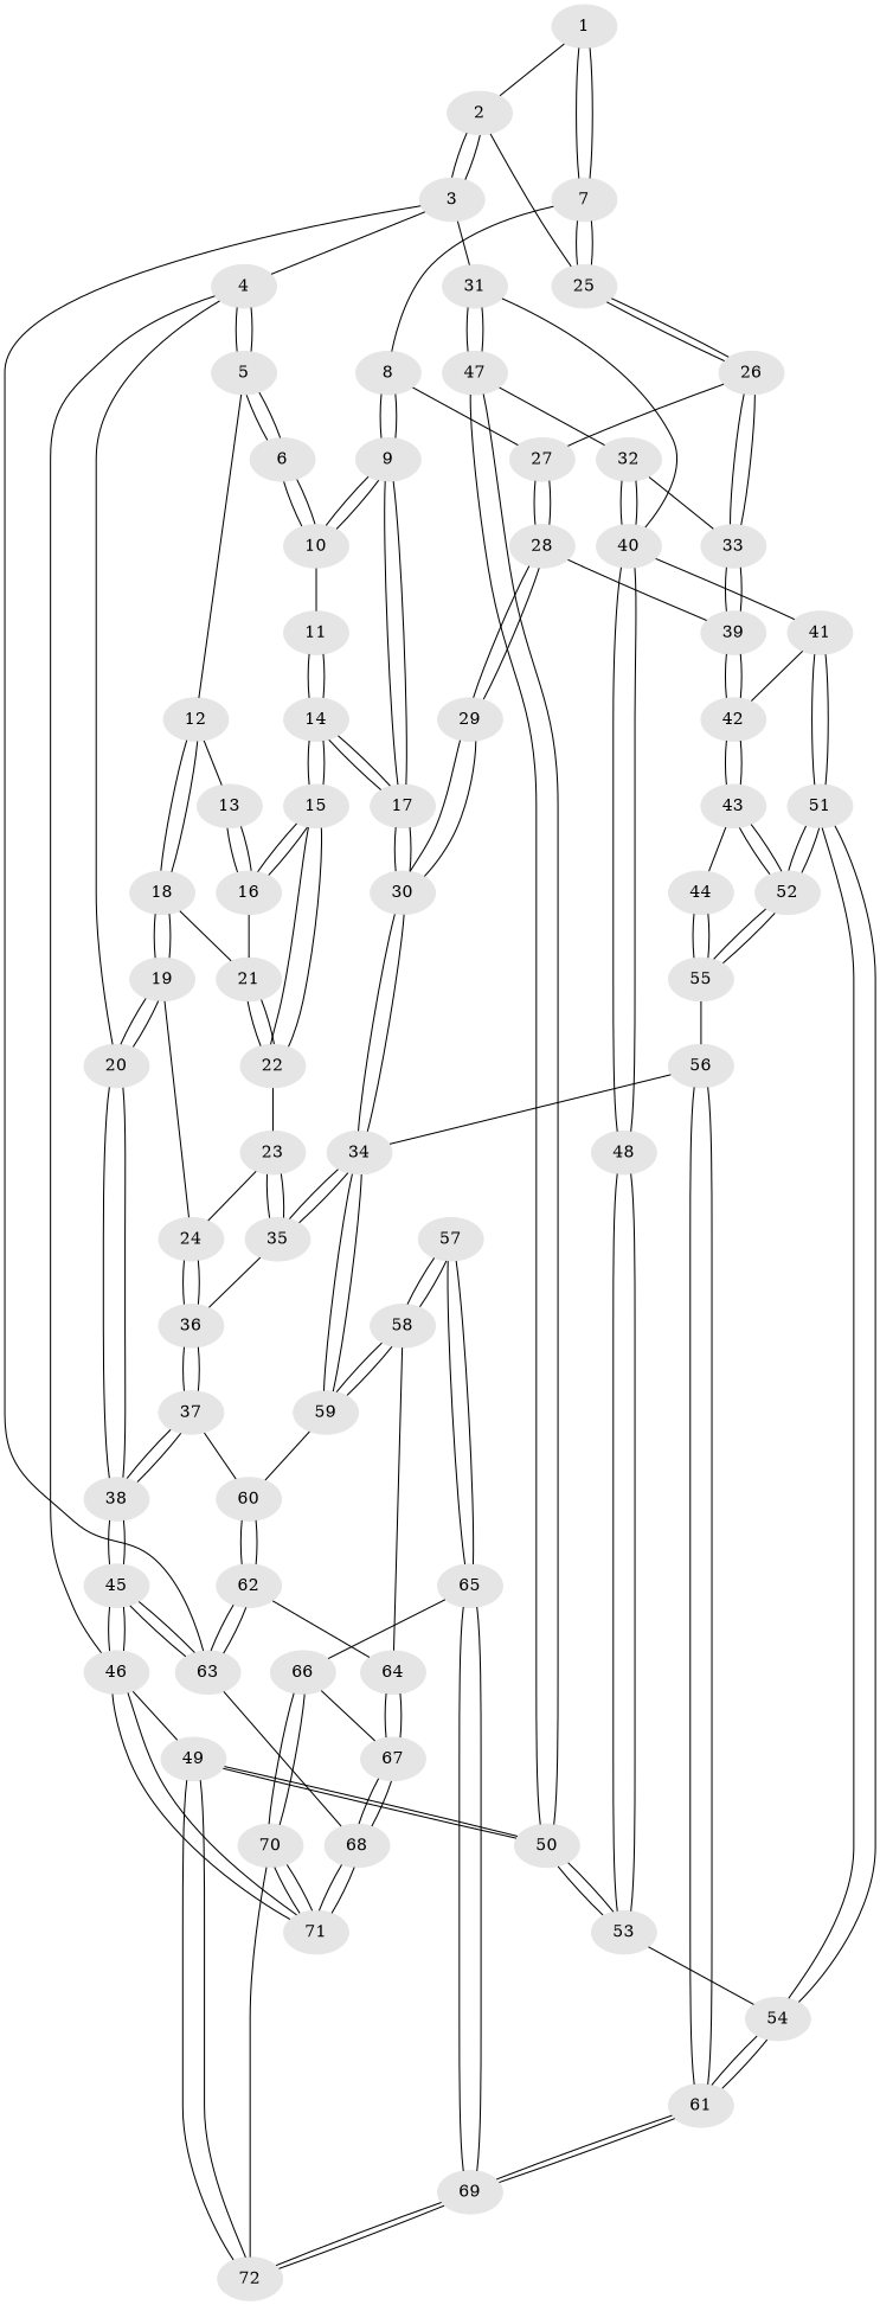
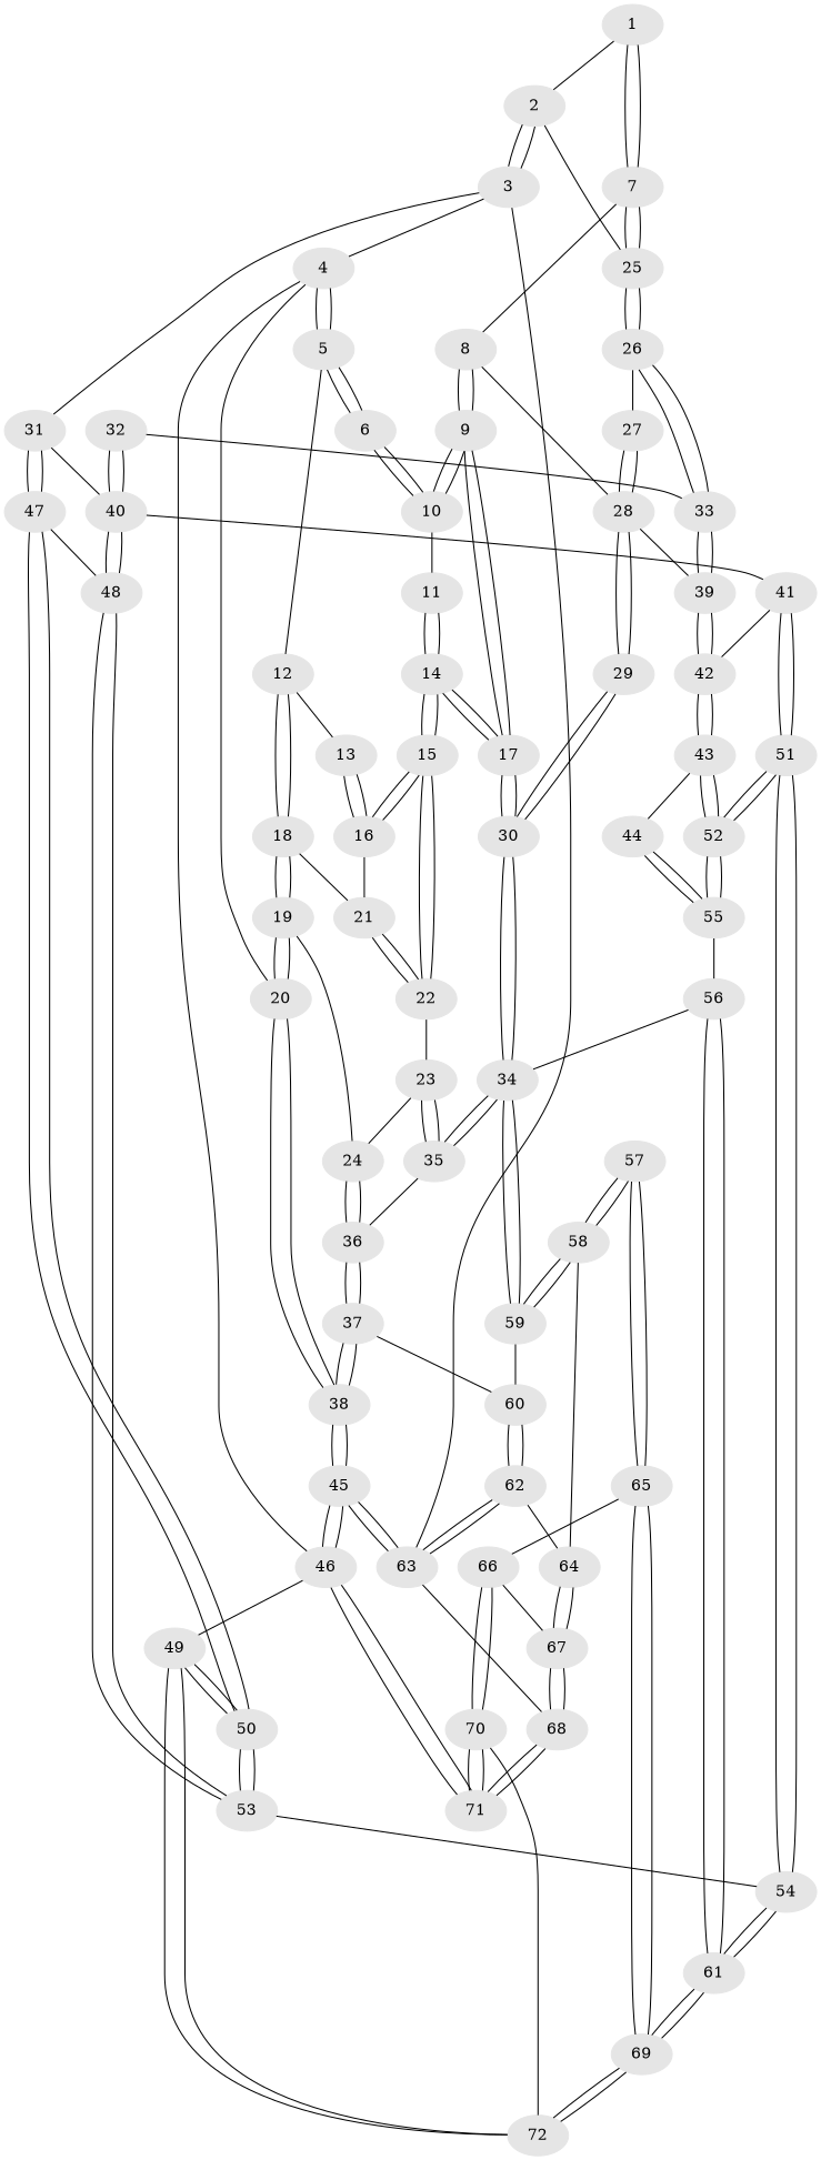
  graph {
    node [color=gray90 style=filled]
    1
    2
    7
    3
    25
    8
    4
    31
    63
    26
    5
    20
    46
    47
    40
    49
    50
    72
    6
    12
    38
    71
    10
    13
    18
    11
    9
    27
    17
    28
    30
    14
    15
    16
    21
    19
    22
    23
    34
    24
    36
    45
    35
    37
    33
    39
    29
    42
    44
    55
    59
    32
    48
    41
    60
    62
    43
    51
    53
    52
    54
    56
    68
    61
    69
    57
    58
    65
    64
    66
    67
    70
    1 -- 2
    1 -- 7
    1 -- 7
    2 -- 3
    2 -- 3
    2 -- 25
    7 -- 25
    7 -- 25
    7 -- 8
    3 -- 4
    3 -- 31
    3 -- 63
    25 -- 26
    25 -- 26
    8 -- 9
    8 -- 9
-   8 -- 27
+   8 -- 28
    4 -- 5
    4 -- 5
    4 -- 20
    4 -- 46
    31 -- 47
    31 -- 47
    31 -- 40
    63 -- 68
    26 -- 27
    26 -- 33
    26 -- 33
    5 -- 6
    5 -- 6
    5 -- 12
    20 -- 38
    20 -- 38
    46 -- 49
    46 -- 71
    46 -- 71
    47 -- 50
    47 -- 50
-   47 -- 32
+   47 -- 48
    40 -- 48
    40 -- 48
    40 -- 41
    49 -- 50
    49 -- 50
    49 -- 72
    49 -- 72
    50 -- 53
    50 -- 53
    6 -- 10
    6 -- 10
    12 -- 13
    12 -- 18
    12 -- 18
    38 -- 45
    38 -- 45
    10 -- 11
    13 -- 16
    13 -- 16
    18 -- 21
    18 -- 19
    18 -- 19
    11 -- 14
    11 -- 14
    9 -- 10
    9 -- 10
    9 -- 17
    9 -- 17
    27 -- 28
    27 -- 28
    17 -- 30
    17 -- 30
    28 -- 39
    28 -- 29
    28 -- 29
    30 -- 34
    30 -- 34
    14 -- 17
    14 -- 17
    14 -- 15
    14 -- 15
    15 -- 16
    15 -- 16
    15 -- 22
    15 -- 22
    16 -- 21
    21 -- 22
    21 -- 22
    19 -- 20
    19 -- 20
    19 -- 24
    22 -- 23
    23 -- 24
    23 -- 35
    23 -- 35
    34 -- 35
    34 -- 35
    34 -- 59
    34 -- 59
    24 -- 36
    24 -- 36
    36 -- 37
    36 -- 37
    45 -- 63
    45 -- 63
    45 -- 46
    45 -- 46
    35 -- 36
    37 -- 38
    37 -- 38
    37 -- 60
    33 -- 39
    33 -- 39
    39 -- 42
    39 -- 42
    29 -- 30
    29 -- 30
    42 -- 43
    42 -- 43
    44 -- 55
    44 -- 55
    55 -- 56
    59 -- 60
    32 -- 40
    32 -- 40
    32 -- 33
    48 -- 53
    48 -- 53
    41 -- 42
    41 -- 51
    41 -- 51
    60 -- 62
    60 -- 62
    62 -- 63
    62 -- 63
    62 -- 64
    43 -- 44
    43 -- 52
    43 -- 52
    51 -- 52
    51 -- 52
    51 -- 54
    51 -- 54
    53 -- 54
    52 -- 55
    52 -- 55
    54 -- 61
    54 -- 61
    56 -- 34
    56 -- 61
    56 -- 61
    68 -- 71
    68 -- 71
    61 -- 69
    61 -- 69
    69 -- 72
    69 -- 72
    57 -- 58
    57 -- 58
    57 -- 65
    57 -- 65
    58 -- 59
    58 -- 59
    58 -- 64
    65 -- 69
    65 -- 69
    65 -- 66
    64 -- 67
    64 -- 67
    66 -- 67
    66 -- 70
    66 -- 70
    67 -- 68
    67 -- 68
    70 -- 72
    70 -- 71
    70 -- 71
  }
